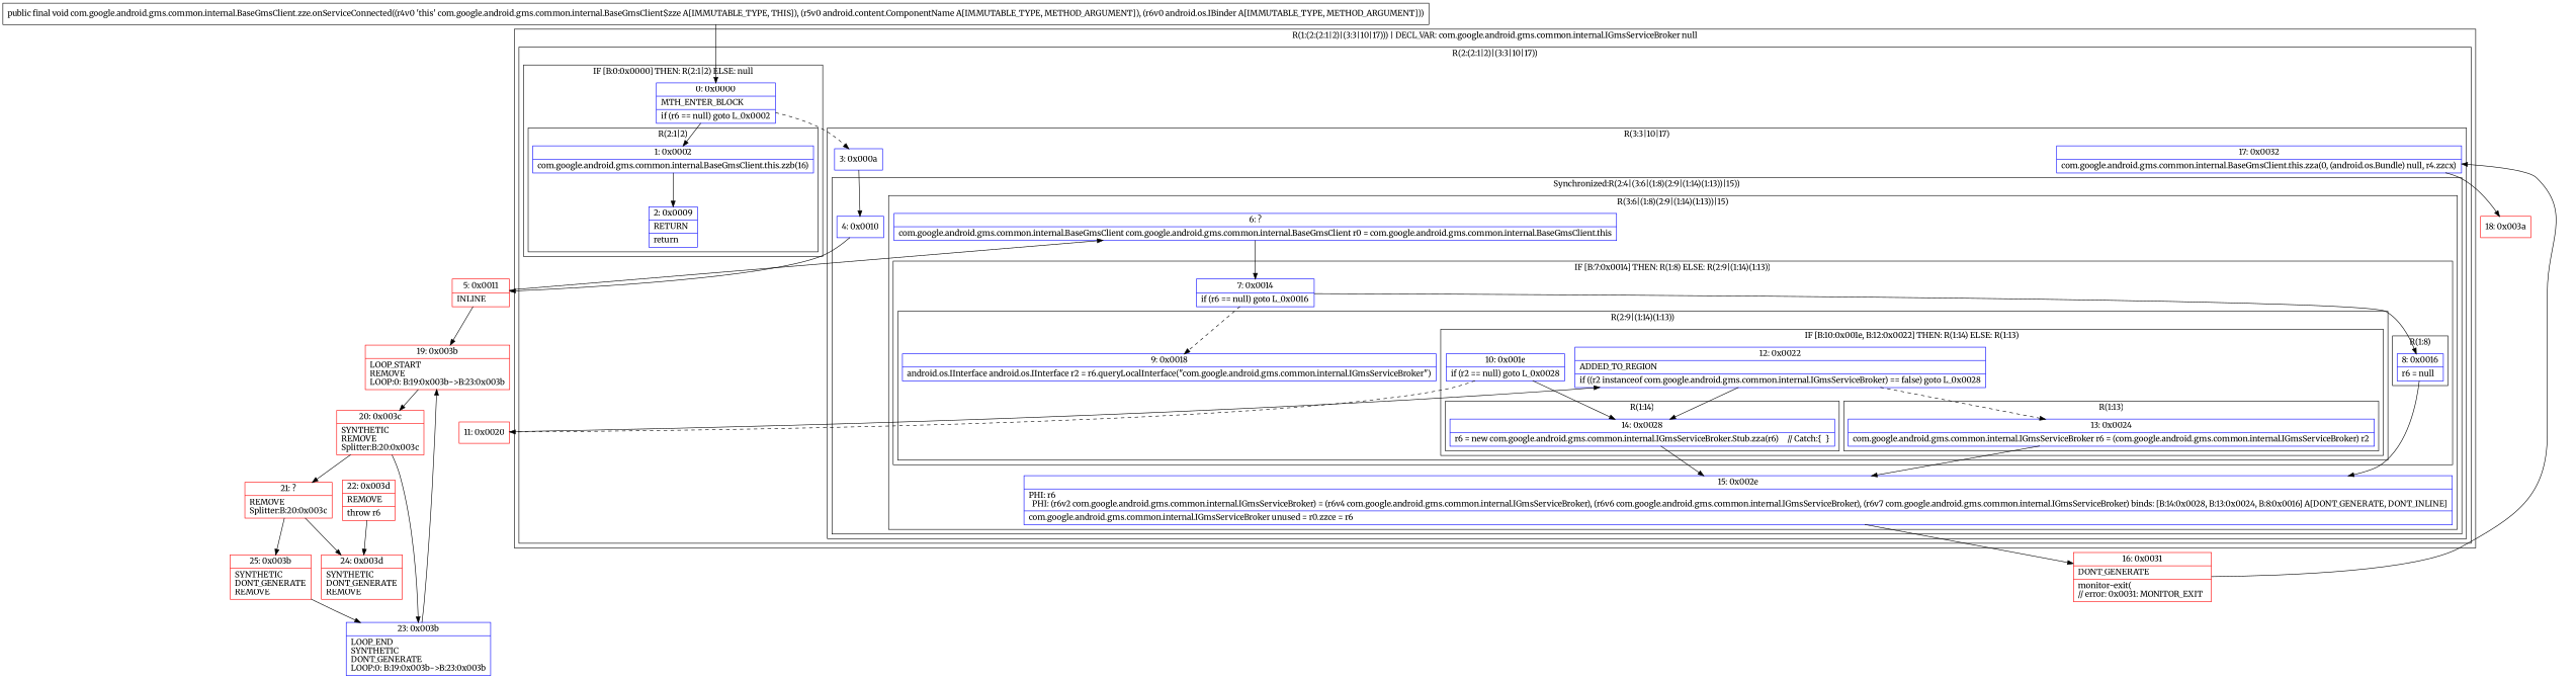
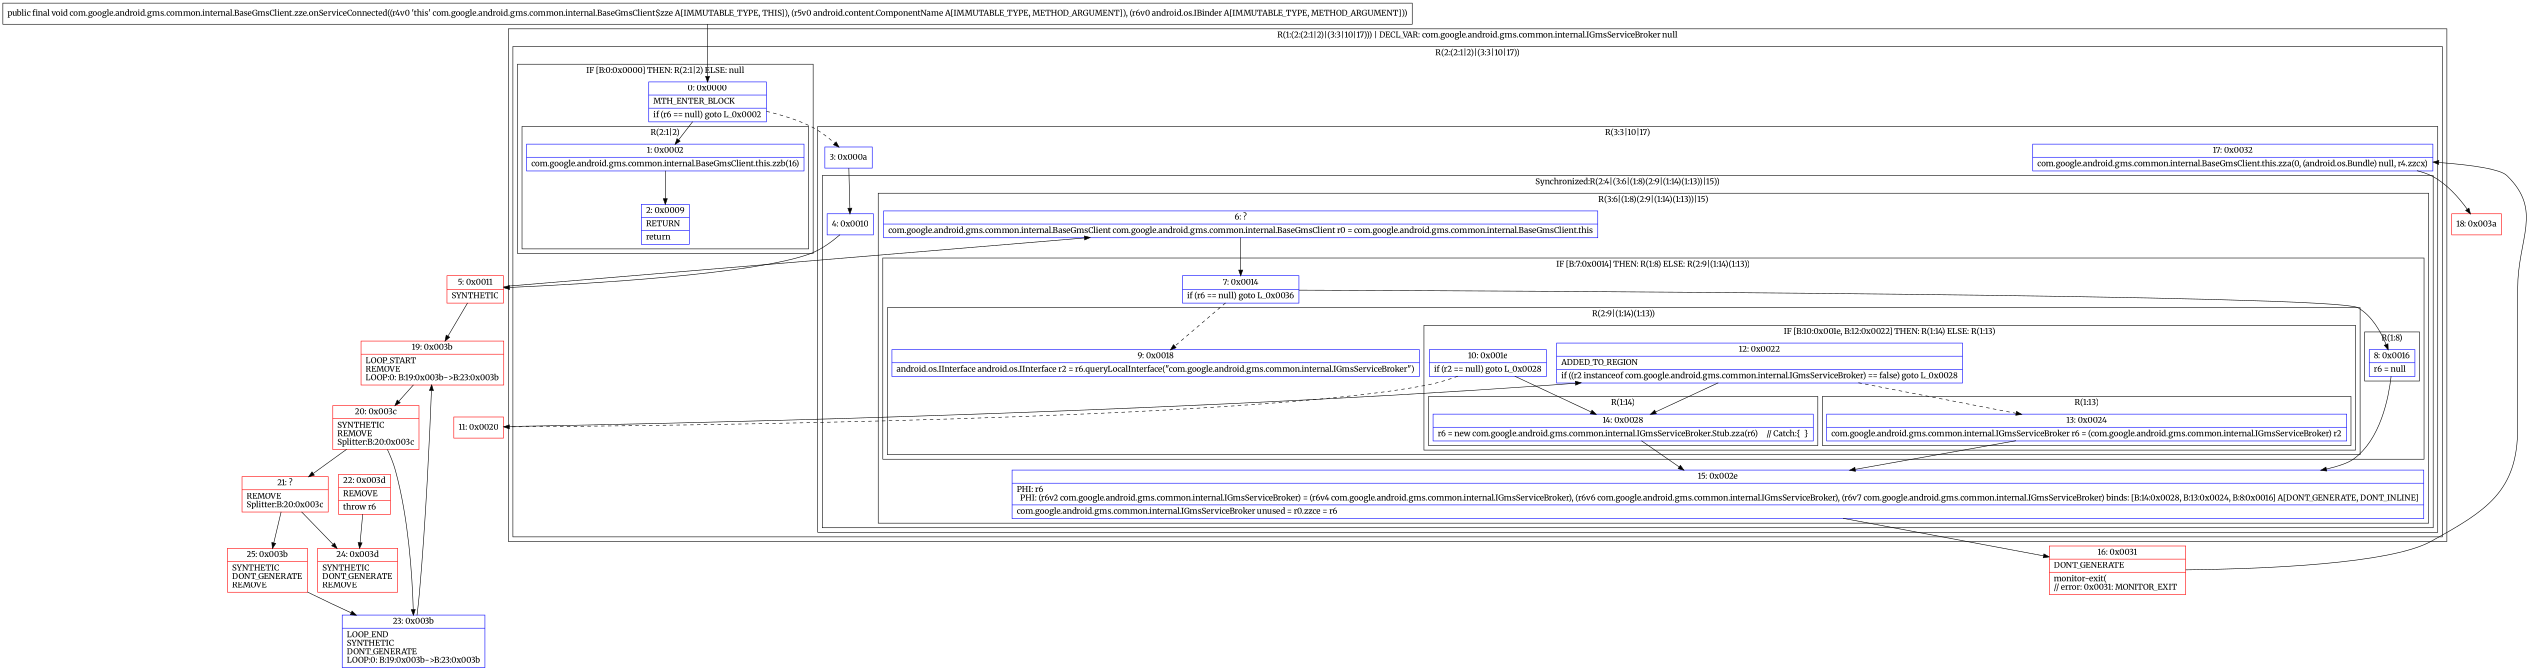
  digraph {
    fontname=Merriweather
    node [color=blue fontname=Merriweather shape=record]
    edge [fontname=Merriweather]
    n1 [label="{1\:\ 0x0002|com.google.android.gms.common.internal.BaseGmsClient.this.zzb(16)\l}"]
    n2 [label="{2\:\ 0x0009|RETURN\l|return\l}"]
    n3 [label="{0\:\ 0x0000|MTH_ENTER_BLOCK\l|if (r6 == null) goto L_0x0002\l}"]
    n4 [label="{8\:\ 0x0016|r6 = null\l}"]
    n5 [label="{14\:\ 0x0028|r6 = new com.google.android.gms.common.internal.IGmsServiceBroker.Stub.zza(r6)     \/\/ Catch:\{  \}\l}"]
    n6 [label="{13\:\ 0x0024|com.google.android.gms.common.internal.IGmsServiceBroker r6 = (com.google.android.gms.common.internal.IGmsServiceBroker) r2\l}"]
    n7 [label="{10\:\ 0x001e|if (r2 == null) goto L_0x0028\l}"]
    n8 [label="{12\:\ 0x0022|ADDED_TO_REGION\l|if ((r2 instanceof com.google.android.gms.common.internal.IGmsServiceBroker) == false) goto L_0x0028\l}"]
    n9 [label="{9\:\ 0x0018|android.os.IInterface android.os.IInterface r2 = r6.queryLocalInterface(\"com.google.android.gms.common.internal.IGmsServiceBroker\")\l}"]
-   n10 [label="{7\:\ 0x0014|if (r6 == null) goto L_0x0016\l}"]
+   n10 [label="{7\:\ 0x0014|if (r6 == null) goto L_0x0036\l}"]
    n11 [label="{6\:\ ?|com.google.android.gms.common.internal.BaseGmsClient com.google.android.gms.common.internal.BaseGmsClient r0 = com.google.android.gms.common.internal.BaseGmsClient.this\l}"]
    n12 [label="{15\:\ 0x002e|PHI: r6 \l  PHI: (r6v2 com.google.android.gms.common.internal.IGmsServiceBroker) = (r6v4 com.google.android.gms.common.internal.IGmsServiceBroker), (r6v6 com.google.android.gms.common.internal.IGmsServiceBroker), (r6v7 com.google.android.gms.common.internal.IGmsServiceBroker) binds: [B:14:0x0028, B:13:0x0024, B:8:0x0016] A[DONT_GENERATE, DONT_INLINE]\l|com.google.android.gms.common.internal.IGmsServiceBroker unused = r0.zzce = r6\l}"]
    n13 [label="{4\:\ 0x0010}"]
    n14 [label="{3\:\ 0x000a}"]
    n15 [label="{17\:\ 0x0032|com.google.android.gms.common.internal.BaseGmsClient.this.zza(0, (android.os.Bundle) null, r4.zzcx)\l}"]
    n16 [color=red label="{11\:\ 0x0020}"]
    n17 [color=red label="{16\:\ 0x0031|DONT_GENERATE\l|monitor\-exit(\l\/\/ error: 0x0031: MONITOR_EXIT  \l}"]
-   n18 [color=red label="{5\:\ 0x0011|INLINE\l}"]
+   n18 [color=red label="{5\:\ 0x0011|SYNTHETIC\l}"]
    n19 [color=red label="{18\:\ 0x003a}"]
    n20 [color=red label="{19\:\ 0x003b|LOOP_START\lREMOVE\lLOOP:0: B:19:0x003b\-\>B:23:0x003b\l}"]
    n21 [color=red label="{20\:\ 0x003c|SYNTHETIC\lREMOVE\lSplitter:B:20:0x003c\l}"]
    n22 [color=red label="{21\:\ ?|REMOVE\lSplitter:B:20:0x003c\l}"]
    n23 [label="{23\:\ 0x003b|LOOP_END\lSYNTHETIC\lDONT_GENERATE\lLOOP:0: B:19:0x003b\-\>B:23:0x003b\l}"]
    n24 [color=red label="{24\:\ 0x003d|SYNTHETIC\lDONT_GENERATE\lREMOVE\l}"]
    n25 [color=red label="{25\:\ 0x003b|SYNTHETIC\lDONT_GENERATE\lREMOVE\l}"]
    n26 [color=red label="{22\:\ 0x003d|REMOVE\l|throw r6\l}"]
    n27 [label="{public final void com.google.android.gms.common.internal.BaseGmsClient.zze.onServiceConnected((r4v0 'this' com.google.android.gms.common.internal.BaseGmsClient$zze A[IMMUTABLE_TYPE, THIS]), (r5v0 android.content.ComponentName A[IMMUTABLE_TYPE, METHOD_ARGUMENT]), (r6v0 android.os.IBinder A[IMMUTABLE_TYPE, METHOD_ARGUMENT])) }" color=""]
    subgraph cluster_1 {
      label="R(1:(2:(2:1|2)|(3:3|10|17))) | DECL_VAR: com.google.android.gms.common.internal.IGmsServiceBroker null\l"
      subgraph cluster_2 {
        label="R(2:(2:1|2)|(3:3|10|17))"
        subgraph cluster_3 {
          label="IF [B:0:0x0000] THEN: R(2:1|2) ELSE: null"
          n3
          subgraph cluster_4 {
            label="R(2:1|2)"
            n1
            n2
          }
        }
        subgraph cluster_5 {
          label="R(3:3|10|17)"
          n14
          n15
          subgraph cluster_6 {
            label="Synchronized:R(2:4|(3:6|(1:8)(2:9|(1:14)(1:13))|15))"
            n13
            subgraph cluster_7 {
              label="R(3:6|(1:8)(2:9|(1:14)(1:13))|15)"
              n11
              n12
              subgraph cluster_8 {
                label="IF [B:7:0x0014] THEN: R(1:8) ELSE: R(2:9|(1:14)(1:13))"
                n10
                subgraph cluster_9 {
                  label="R(1:8)"
                  n4
                }
                subgraph cluster_10 {
                  label="R(2:9|(1:14)(1:13))"
                  n9
                  subgraph cluster_11 {
                    label="IF [B:10:0x001e, B:12:0x0022] THEN: R(1:14) ELSE: R(1:13)"
                    n7
                    n8
                    subgraph cluster_12 {
                      label="R(1:14)"
                      n5
                    }
                    subgraph cluster_13 {
                      label="R(1:13)"
                      n6
                    }
                  }
                }
              }
            }
          }
        }
      }
    }
    n1 -> n2
    n3 -> n1
    n3 -> n14 [style=dashed]
    n4 -> n12
    n5 -> n12
    n6 -> n12
    n7 -> n5
    n7 -> n16 [style=dashed]
    n8 -> n5
    n8 -> n6 [style=dashed]
    n10 -> n4
    n10 -> n9 [style=dashed]
    n11 -> n10
    n12 -> n17
    n13 -> n18
    n14 -> n13
    n15 -> n19
    n16 -> n8
    n17 -> n15
    n18 -> n11
    n18 -> n20
    n20 -> n21
    n21 -> n22
    n21 -> n23
    n22 -> n24
    n22 -> n25
    n23 -> n20
    n25 -> n23
    n26 -> n24
    n27 -> n3
  }
